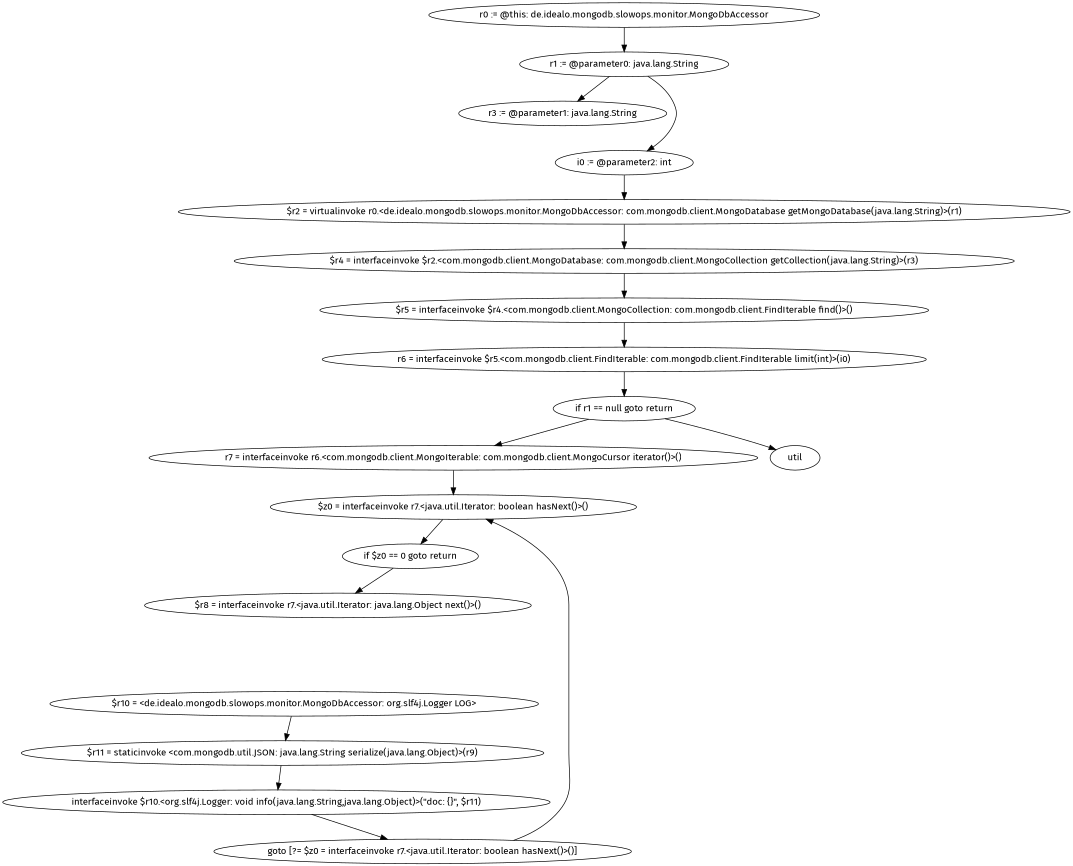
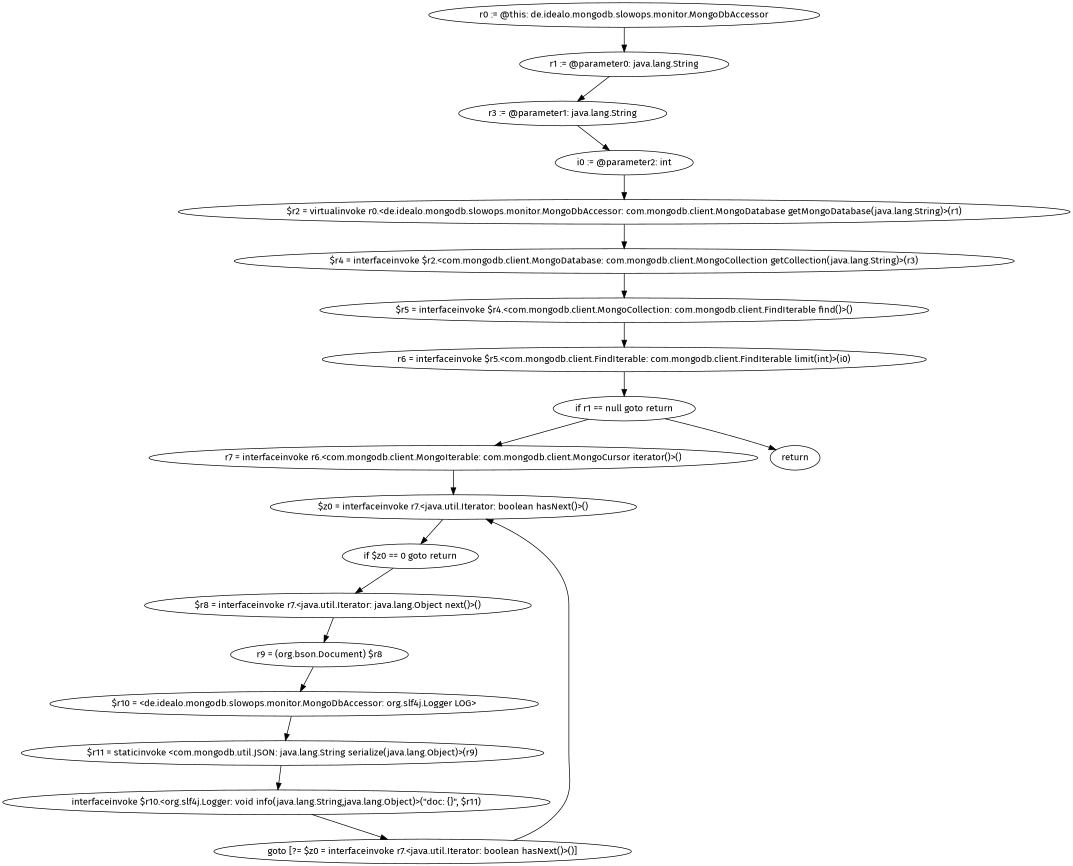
  digraph {
    fontname="Fira Sans"
    node [fontname="Fira Sans"]
    edge [fontname="Fira Sans"]
    "r0 := @this: de.idealo.mongodb.slowops.monitor.MongoDbAccessor"
    "r1 := @parameter0: java.lang.String"
    "r3 := @parameter1: java.lang.String"
    "i0 := @parameter2: int"
    "$r2 = virtualinvoke r0.<de.idealo.mongodb.slowops.monitor.MongoDbAccessor: com.mongodb.client.MongoDatabase getMongoDatabase(java.lang.String)>(r1)"
    "$r4 = interfaceinvoke $r2.<com.mongodb.client.MongoDatabase: com.mongodb.client.MongoCollection getCollection(java.lang.String)>(r3)"
    "$r5 = interfaceinvoke $r4.<com.mongodb.client.MongoCollection: com.mongodb.client.FindIterable find()>()"
    "r6 = interfaceinvoke $r5.<com.mongodb.client.FindIterable: com.mongodb.client.FindIterable limit(int)>(i0)"
    n9 [label="if r1 == null goto return"]
    "r7 = interfaceinvoke r6.<com.mongodb.client.MongoIterable: com.mongodb.client.MongoCursor iterator()>()"
-   return [label=util]
+   return
    "$z0 = interfaceinvoke r7.<java.util.Iterator: boolean hasNext()>()"
    "if $z0 == 0 goto return"
    "$r8 = interfaceinvoke r7.<java.util.Iterator: java.lang.Object next()>()"
+   "r9 = (org.bson.Document) $r8"
    "$r10 = <de.idealo.mongodb.slowops.monitor.MongoDbAccessor: org.slf4j.Logger LOG>"
    "$r11 = staticinvoke <com.mongodb.util.JSON: java.lang.String serialize(java.lang.Object)>(r9)"
    "interfaceinvoke $r10.<org.slf4j.Logger: void info(java.lang.String,java.lang.Object)>(\"doc: {}\", $r11)"
    "goto [?= $z0 = interfaceinvoke r7.<java.util.Iterator: boolean hasNext()>()]"
    "r0 := @this: de.idealo.mongodb.slowops.monitor.MongoDbAccessor" -> "r1 := @parameter0: java.lang.String"
    "r1 := @parameter0: java.lang.String" -> "r3 := @parameter1: java.lang.String"
-   "r1 := @parameter0: java.lang.String" -> "i0 := @parameter2: int"
+   "r3 := @parameter1: java.lang.String" -> "i0 := @parameter2: int"
    "i0 := @parameter2: int" -> "$r2 = virtualinvoke r0.<de.idealo.mongodb.slowops.monitor.MongoDbAccessor: com.mongodb.client.MongoDatabase getMongoDatabase(java.lang.String)>(r1)"
    "$r2 = virtualinvoke r0.<de.idealo.mongodb.slowops.monitor.MongoDbAccessor: com.mongodb.client.MongoDatabase getMongoDatabase(java.lang.String)>(r1)" -> "$r4 = interfaceinvoke $r2.<com.mongodb.client.MongoDatabase: com.mongodb.client.MongoCollection getCollection(java.lang.String)>(r3)"
    "$r4 = interfaceinvoke $r2.<com.mongodb.client.MongoDatabase: com.mongodb.client.MongoCollection getCollection(java.lang.String)>(r3)" -> "$r5 = interfaceinvoke $r4.<com.mongodb.client.MongoCollection: com.mongodb.client.FindIterable find()>()"
    "$r5 = interfaceinvoke $r4.<com.mongodb.client.MongoCollection: com.mongodb.client.FindIterable find()>()" -> "r6 = interfaceinvoke $r5.<com.mongodb.client.FindIterable: com.mongodb.client.FindIterable limit(int)>(i0)"
    "r6 = interfaceinvoke $r5.<com.mongodb.client.FindIterable: com.mongodb.client.FindIterable limit(int)>(i0)" -> n9
    n9 -> "r7 = interfaceinvoke r6.<com.mongodb.client.MongoIterable: com.mongodb.client.MongoCursor iterator()>()"
    n9 -> return
    "r7 = interfaceinvoke r6.<com.mongodb.client.MongoIterable: com.mongodb.client.MongoCursor iterator()>()" -> "$z0 = interfaceinvoke r7.<java.util.Iterator: boolean hasNext()>()"
    "$z0 = interfaceinvoke r7.<java.util.Iterator: boolean hasNext()>()" -> "if $z0 == 0 goto return"
    "if $z0 == 0 goto return" -> "$r8 = interfaceinvoke r7.<java.util.Iterator: java.lang.Object next()>()"
+   "$r8 = interfaceinvoke r7.<java.util.Iterator: java.lang.Object next()>()" -> "r9 = (org.bson.Document) $r8"
+   "r9 = (org.bson.Document) $r8" -> "$r10 = <de.idealo.mongodb.slowops.monitor.MongoDbAccessor: org.slf4j.Logger LOG>"
    "$r10 = <de.idealo.mongodb.slowops.monitor.MongoDbAccessor: org.slf4j.Logger LOG>" -> "$r11 = staticinvoke <com.mongodb.util.JSON: java.lang.String serialize(java.lang.Object)>(r9)"
    "$r11 = staticinvoke <com.mongodb.util.JSON: java.lang.String serialize(java.lang.Object)>(r9)" -> "interfaceinvoke $r10.<org.slf4j.Logger: void info(java.lang.String,java.lang.Object)>(\"doc: {}\", $r11)"
    "interfaceinvoke $r10.<org.slf4j.Logger: void info(java.lang.String,java.lang.Object)>(\"doc: {}\", $r11)" -> "goto [?= $z0 = interfaceinvoke r7.<java.util.Iterator: boolean hasNext()>()]"
    "goto [?= $z0 = interfaceinvoke r7.<java.util.Iterator: boolean hasNext()>()]" -> "$z0 = interfaceinvoke r7.<java.util.Iterator: boolean hasNext()>()"
  }
